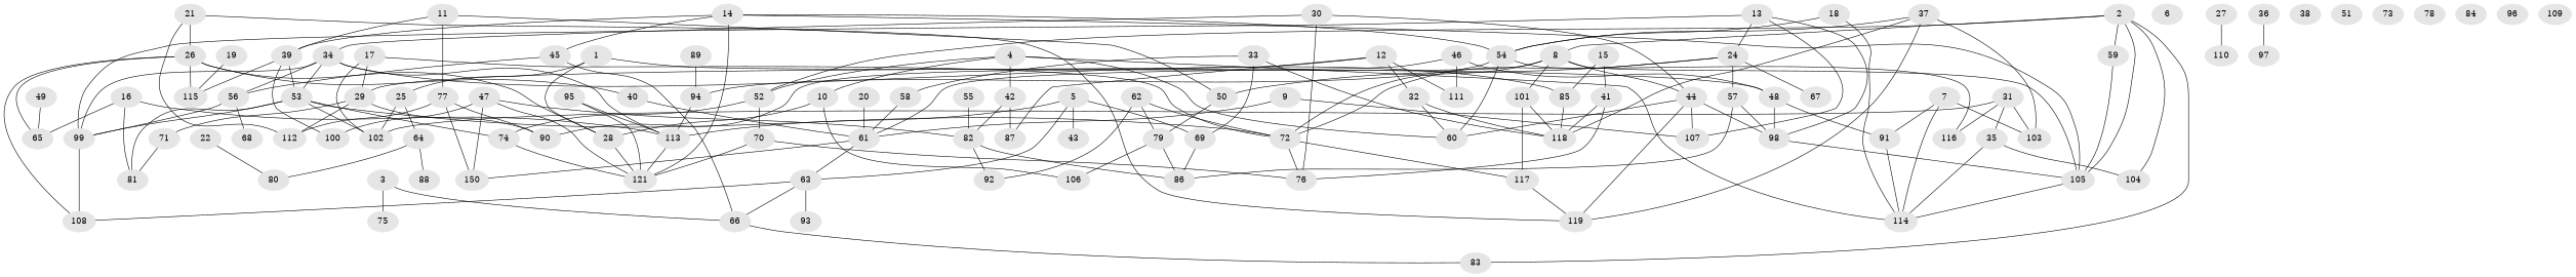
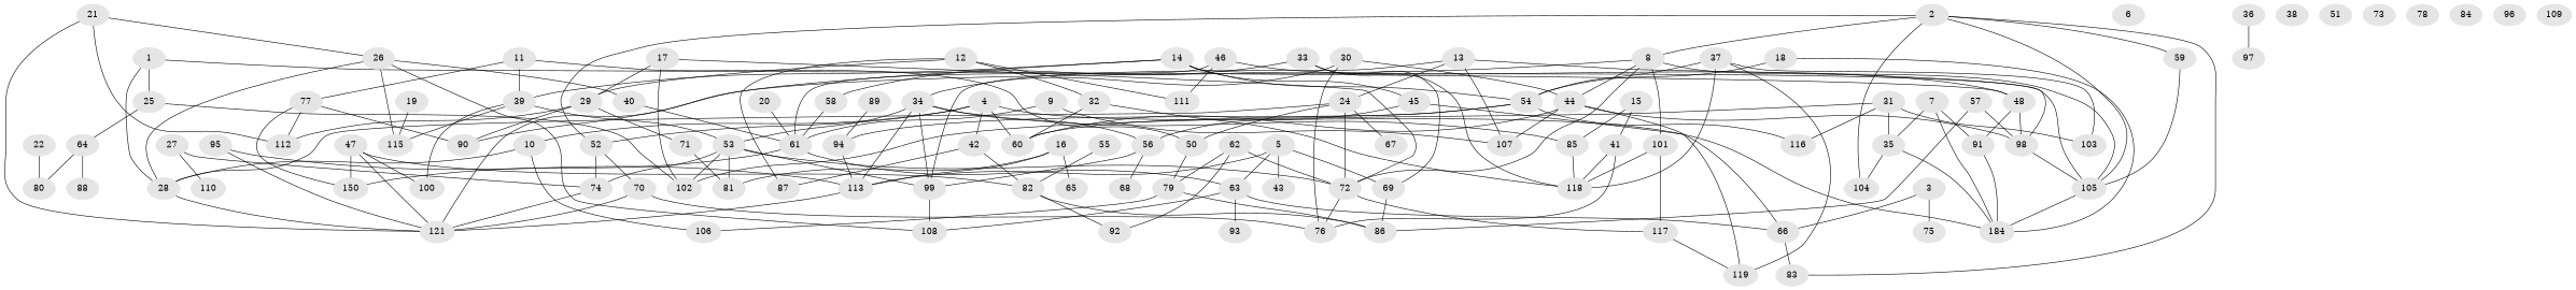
  graph {
    node [color=gray90 style=filled]
    1
    25
    28
    48
    102
    64
    121
    91
    98
    2
    8
    52
    59
    83
    104
    105
    44
    72
    90
    101
    74
    70
-   114
+   114 [label=184]
    3
    66
    75
    4
    10
    42
    60
    106
    87
    82
    5
    43
    63
    69
    113
    108
    93
    86
    6
    7
    103
    107
    119
    76
    117
    118
    9
    61
    n52 [label=150]
    11
    39
    50
    77
    115
    53
    100
    79
    112
    12
    29
    32
    111
    71
    13
    24
    99
    67
    14
    45
    54
    56
    116
    94
    15
    41
    85
    16
    65
    81
    17
    18
    19
    20
    21
    26
    40
    22
    80
    88
    27
    110
    30
    34
    31
    35
    33
    58
    68
    36
    97
    37
    38
    92
    46
    47
-   49
    51
    55
    57
    62
    73
    78
    84
    89
    95
    96
    109
    1 -- 25
    1 -- 28
    1 -- 48
    25 -- 102
    25 -- 64
    28 -- 121
    48 -- 91
    48 -- 98
    64 -- 80
    64 -- 88
    91 -- 114
    98 -- 105
    2 -- 8
    2 -- 52
    2 -- 59
    2 -- 83
    2 -- 104
    2 -- 105
    8 -- 105
    8 -- 44
    8 -- 72
    8 -- 90
    8 -- 101
    52 -- 74
    52 -- 70
    59 -- 105
    105 -- 114
    44 -- 98
    44 -- 60
    44 -- 107
    44 -- 119
    72 -- 76
    72 -- 117
    101 -- 117
    101 -- 118
    74 -- 121
    70 -- 121
    70 -- 76
    3 -- 66
    3 -- 75
    66 -- 83
    4 -- 52
    4 -- 114
    4 -- 10
    4 -- 42
    4 -- 60
    10 -- 28
    10 -- 106
    42 -- 87
    42 -- 82
    82 -- 86
    82 -- 92
    5 -- 43
    5 -- 63
    5 -- 69
    5 -- 113
    63 -- 66
    63 -- 108
    63 -- 93
    69 -- 86
    113 -- 121
    7 -- 91
    7 -- 114
-   7 -- 103
+   7 -- 35
    117 -- 119
    9 -- 107
    9 -- 61
    61 -- 63
    61 -- n52
    11 -- 39
    11 -- 50
    11 -- 77
    39 -- 115
    39 -- 53
    39 -- 100
    50 -- 79
    77 -- 90
    77 -- n52
    77 -- 112
    53 -- 102
    53 -- 72
    53 -- 74
    53 -- 99
    53 -- 81
    79 -- 106
    79 -- 86
    12 -- 87
    12 -- 29
    12 -- 32
    12 -- 111
    29 -- 90
    29 -- 112
    29 -- 71
    32 -- 60
    32 -- 118
    71 -- 81
    13 -- 98
    13 -- 107
    13 -- 24
    13 -- 99
-   24 -- 57
+   24 -- 28
    24 -- 72
    24 -- 50
    24 -- 67
    99 -- 108
    14 -- 121
    14 -- 105
    14 -- 39
    14 -- 45
    14 -- 54
    45 -- 66
    45 -- 56
    54 -- 60
    54 -- 116
    54 -- 94
    56 -- 99
    56 -- 68
    94 -- 113
    15 -- 41
    15 -- 85
    41 -- 76
    41 -- 118
    85 -- 118
    16 -- 113
    16 -- 65
    16 -- 81
    17 -- 102
    17 -- 72
    17 -- 29
    18 -- 114
    18 -- 54
    19 -- 115
    20 -- 61
-   21 -- 119
+   21 -- 121
    21 -- 112
    21 -- 26
    26 -- 28
    26 -- 108
    26 -- 115
-   26 -- 65
    26 -- 40
    40 -- 61
    22 -- 80
+   27 -- 74
    27 -- 110
    30 -- 44
    30 -- 76
    30 -- 34
    34 -- 113
    34 -- 53
    34 -- 99
    34 -- 56
    34 -- 85
    31 -- 102
    31 -- 103
    31 -- 116
    31 -- 35
    35 -- 104
    35 -- 114
    33 -- 69
    33 -- 118
    33 -- 58
    58 -- 61
    36 -- 97
    37 -- 103
    37 -- 119
    37 -- 118
    37 -- 54
    46 -- 48
    46 -- 61
    46 -- 111
    47 -- 121
    47 -- 82
    47 -- n52
    47 -- 100
-   49 -- 65
    55 -- 82
    57 -- 98
    57 -- 86
    62 -- 72
    62 -- 79
    62 -- 92
    89 -- 94
    95 -- 121
    95 -- 113
  }
